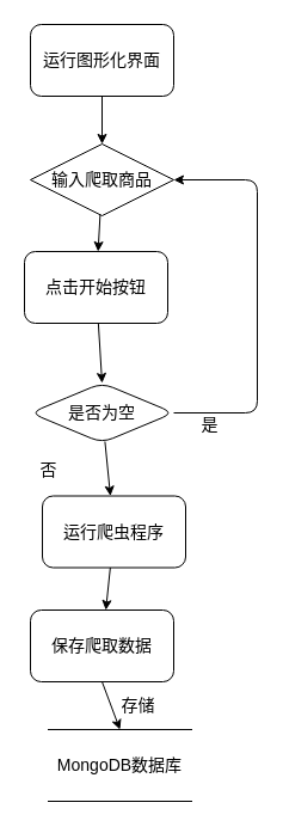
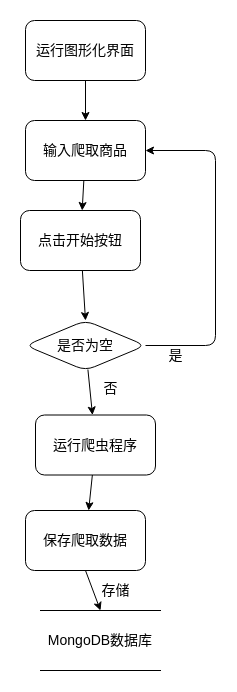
  <mxCell id="0" />
  <mxCell id="1" parent="0" />
  <mxCell id="2" value="" style="edgeStyle=none;html=1;fontSize=14;strokeColor=#000000;" parent="1" source="3" target="5" edge="1"><mxGeometry relative="1" as="geometry" /></mxCell>
  <mxCell id="3" value="运行图形化界面" style="rounded=1;whiteSpace=wrap;html=1;strokeWidth=1;fontSize=14;labelBackgroundColor=none;endArrow=classic;strokeColor=#000000;fillColor=none;fontColor=#000000;" parent="1" vertex="1"><mxGeometry x="25" y="20" width="120" height="60" as="geometry" /></mxCell>
  <mxCell id="4" value="" style="edgeStyle=none;html=1;fontSize=14;strokeColor=#000000;" parent="1" source="5" target="7" edge="1"><mxGeometry relative="1" as="geometry" /></mxCell>
- <mxCell id="5" value="输入爬取商品" style="rhombus;whiteSpace=wrap;html=1;fontSize=14;strokeWidth=1;labelBackgroundColor=none;endArrow=classic;strokeColor=#000000;fillColor=none;fontColor=#000000;" parent="1" vertex="1"><mxGeometry x="25" y="120" width="120" height="60" as="geometry" /></mxCell>
+ <mxCell id="5" value="输入爬取商品" style="whiteSpace=wrap;html=1;rounded=1;fontSize=14;strokeWidth=1;labelBackgroundColor=none;endArrow=classic;strokeColor=#000000;fillColor=none;fontColor=#000000;" parent="1" vertex="1"><mxGeometry x="25" y="120" width="120" height="60" as="geometry" /></mxCell>
  <mxCell id="6" value="" style="edgeStyle=none;html=1;fontSize=14;strokeColor=#000000;" parent="1" source="7" edge="1"><mxGeometry relative="1" as="geometry"><mxPoint x="85" y="320" as="targetPoint" /></mxGeometry></mxCell>
  <mxCell id="7" value="点击开始按钮" style="whiteSpace=wrap;html=1;fontSize=14;rounded=1;strokeWidth=1;labelBackgroundColor=none;endArrow=classic;strokeColor=#000000;fillColor=none;fontColor=#000000;" parent="1" vertex="1"><mxGeometry x="20" y="210" width="120" height="60" as="geometry" /></mxCell>
  <mxCell id="8" style="edgeStyle=none;html=1;exitX=1;exitY=0.5;exitDx=0;exitDy=0;fontSize=14;entryX=1;entryY=0.5;entryDx=0;entryDy=0;strokeColor=#000000;" parent="1" source="10" target="5" edge="1"><mxGeometry relative="1" as="geometry"><mxPoint x="215" y="345" as="targetPoint" /><Array as="points"><mxPoint x="215" y="345" /><mxPoint x="215" y="150" /></Array></mxGeometry></mxCell>
  <mxCell id="9" value="" style="edgeStyle=none;html=1;fontSize=14;strokeColor=#000000;" parent="1" source="10" target="13" edge="1"><mxGeometry relative="1" as="geometry" /></mxCell>
  <mxCell id="10" value="是否为空" style="rhombus;whiteSpace=wrap;html=1;fontSize=14;strokeWidth=1;labelBackgroundColor=none;endArrow=classic;rounded=1;strokeColor=#000000;fillColor=none;fontColor=#000000;" parent="1" vertex="1"><mxGeometry x="25" y="320" width="120" height="50" as="geometry" /></mxCell>
  <mxCell id="11" value="是" style="text;html=1;align=center;verticalAlign=middle;resizable=0;points=[];autosize=1;strokeColor=none;fillColor=none;fontSize=14;labelBackgroundColor=none;endArrow=classic;rounded=1;fontColor=#000000;strokeWidth=1;" parent="1" vertex="1"><mxGeometry x="160" y="345" width="30" height="20" as="geometry" /></mxCell>
  <mxCell id="12" value="" style="edgeStyle=none;html=1;fontSize=14;strokeColor=#000000;" parent="1" source="13" target="15" edge="1"><mxGeometry relative="1" as="geometry" /></mxCell>
  <mxCell id="13" value="运行爬虫程序" style="rounded=1;whiteSpace=wrap;html=1;fontSize=14;strokeWidth=1;labelBackgroundColor=none;endArrow=classic;strokeColor=#000000;fillColor=none;fontColor=#000000;" parent="1" vertex="1"><mxGeometry x="35" y="414.5" width="120" height="60" as="geometry" /></mxCell>
  <mxCell id="14" style="edgeStyle=none;html=1;exitX=0.5;exitY=1;exitDx=0;exitDy=0;entryX=0.5;entryY=0;entryDx=0;entryDy=0;fontSize=14;strokeColor=#000000;" parent="1" source="15" target="16" edge="1"><mxGeometry relative="1" as="geometry" /></mxCell>
  <mxCell id="15" value="保存爬取数据" style="whiteSpace=wrap;html=1;fontSize=14;rounded=1;strokeWidth=1;labelBackgroundColor=none;endArrow=classic;fillColor=none;fontColor=#000000;strokeColor=#000000;" parent="1" vertex="1"><mxGeometry x="25" y="510" width="120" height="60" as="geometry" /></mxCell>
  <mxCell id="16" value="MongoDB数据库" style="shape=partialRectangle;whiteSpace=wrap;html=1;left=0;right=0;fillColor=none;fontSize=14;strokeWidth=1;labelBackgroundColor=none;endArrow=classic;rounded=1;strokeColor=#000000;fontColor=#000000;" parent="1" vertex="1"><mxGeometry x="40" y="610" width="120" height="60" as="geometry" /></mxCell>
  <mxCell id="17" value="存储" style="text;html=1;align=center;verticalAlign=middle;resizable=0;points=[];autosize=1;strokeColor=none;fillColor=none;fontSize=14;labelBackgroundColor=none;endArrow=classic;rounded=1;fontColor=#000000;strokeWidth=1;" parent="1" vertex="1"><mxGeometry x="95" y="580" width="40" height="20" as="geometry" /></mxCell>
- <mxCell id="18" value="否" style="text;html=1;align=center;verticalAlign=middle;resizable=0;points=[];autosize=1;strokeColor=none;fillColor=none;fontSize=14;labelBackgroundColor=none;endArrow=classic;rounded=1;fontColor=#000000;strokeWidth=1;" parent="1" vertex="1"><mxGeometry x="28" y="382" width="24" height="21" as="geometry" /></mxCell>
+ <mxCell id="18" value="否" style="text;html=1;align=center;verticalAlign=middle;resizable=0;points=[];autosize=1;strokeColor=none;fillColor=none;fontSize=14;labelBackgroundColor=none;endArrow=classic;rounded=1;fontColor=#000000;strokeWidth=1;" parent="1" vertex="1"><mxGeometry x="98" y="377" width="24" height="21" as="geometry" /></mxCell>
